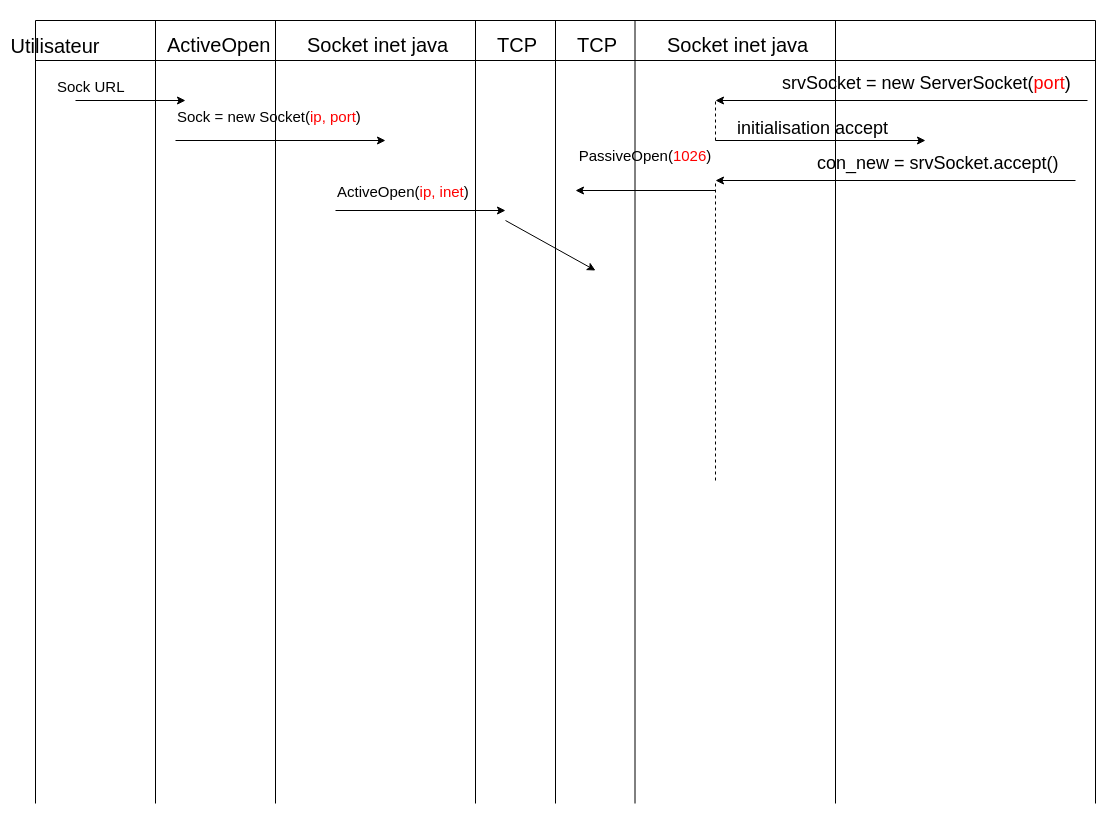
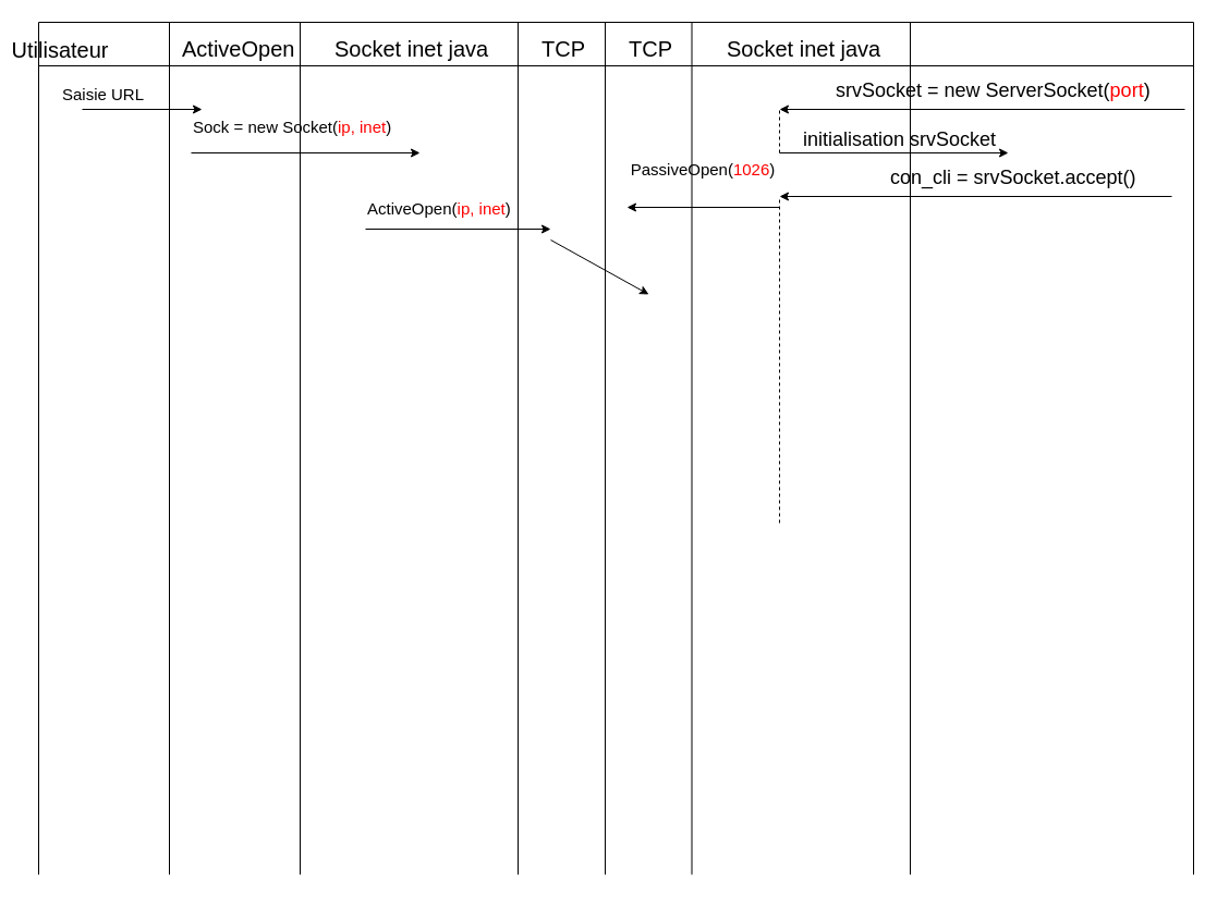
  <mxCell id="0" />
  <mxCell id="1" parent="0" />
  <mxCell id="2" value="Utilisateur" style="text;html=1;strokeColor=none;fillColor=none;align=center;verticalAlign=middle;whiteSpace=wrap;rounded=0;fontSize=20;" vertex="1" parent="1"><mxGeometry x="20" y="30" width="70" height="30" as="geometry" /></mxCell>
  <mxCell id="3" value="ActiveOpen" style="text;html=1;resizable=0;points=[];autosize=1;align=left;verticalAlign=top;spacingTop=-4;fontSize=20;" vertex="1" parent="1"><mxGeometry x="165" y="30" width="70" height="20" as="geometry" /></mxCell>
  <mxCell id="4" value="Socket inet java" style="text;html=1;resizable=0;points=[];autosize=1;align=left;verticalAlign=top;spacingTop=-4;fontSize=20;" vertex="1" parent="1"><mxGeometry x="305" y="30" width="100" height="20" as="geometry" /></mxCell>
  <mxCell id="5" value="TCP" style="text;html=1;resizable=0;points=[];autosize=1;align=left;verticalAlign=top;spacingTop=-4;fontSize=20;" vertex="1" parent="1"><mxGeometry x="495" y="30" width="40" height="20" as="geometry" /></mxCell>
  <mxCell id="6" value="TCP" style="text;html=1;resizable=0;points=[];autosize=1;align=left;verticalAlign=top;spacingTop=-4;fontSize=20;" vertex="1" parent="1"><mxGeometry x="575" y="30" width="40" height="20" as="geometry" /></mxCell>
  <mxCell id="7" value="Socket inet java" style="text;html=1;resizable=0;points=[];autosize=1;align=left;verticalAlign=top;spacingTop=-4;fontSize=20;" vertex="1" parent="1"><mxGeometry x="665" y="30" width="100" height="20" as="geometry" /></mxCell>
  <mxCell id="8" value="" style="endArrow=none;html=1;" edge="1" parent="1"><mxGeometry width="50" height="50" relative="1" as="geometry"><mxPoint x="155" y="803" as="sourcePoint" /><mxPoint x="155" y="20" as="targetPoint" /></mxGeometry></mxCell>
  <mxCell id="9" value="" style="endArrow=none;html=1;" edge="1" parent="1"><mxGeometry width="50" height="50" relative="1" as="geometry"><mxPoint x="275" y="803" as="sourcePoint" /><mxPoint x="275" y="20" as="targetPoint" /></mxGeometry></mxCell>
  <mxCell id="10" value="" style="endArrow=none;html=1;" edge="1" parent="1"><mxGeometry width="50" height="50" relative="1" as="geometry"><mxPoint x="475" y="803" as="sourcePoint" /><mxPoint x="475" y="20" as="targetPoint" /></mxGeometry></mxCell>
  <mxCell id="11" value="" style="endArrow=none;html=1;" edge="1" parent="1"><mxGeometry width="50" height="50" relative="1" as="geometry"><mxPoint x="555" y="803" as="sourcePoint" /><mxPoint x="555" y="20" as="targetPoint" /></mxGeometry></mxCell>
  <mxCell id="12" value="" style="endArrow=none;html=1;" edge="1" parent="1"><mxGeometry width="50" height="50" relative="1" as="geometry"><mxPoint x="634.5" y="803" as="sourcePoint" /><mxPoint x="634.5" y="20" as="targetPoint" /></mxGeometry></mxCell>
  <mxCell id="13" value="" style="endArrow=none;html=1;" edge="1" parent="1"><mxGeometry width="50" height="50" relative="1" as="geometry"><mxPoint x="835" y="803" as="sourcePoint" /><mxPoint x="835" y="20" as="targetPoint" /></mxGeometry></mxCell>
  <mxCell id="14" value="" style="endArrow=none;html=1;" edge="1" parent="1"><mxGeometry width="50" height="50" relative="1" as="geometry"><mxPoint x="35" y="803" as="sourcePoint" /><mxPoint x="35" y="20" as="targetPoint" /></mxGeometry></mxCell>
  <mxCell id="15" value="" style="endArrow=none;html=1;" edge="1" parent="1"><mxGeometry width="50" height="50" relative="1" as="geometry"><mxPoint x="1095" y="803" as="sourcePoint" /><mxPoint x="1095" y="20" as="targetPoint" /></mxGeometry></mxCell>
  <mxCell id="16" value="" style="endArrow=none;html=1;" edge="1" parent="1"><mxGeometry width="50" height="50" relative="1" as="geometry"><mxPoint x="35" y="20" as="sourcePoint" /><mxPoint x="1095" y="20" as="targetPoint" /></mxGeometry></mxCell>
  <mxCell id="17" value="" style="endArrow=none;html=1;" edge="1" parent="1"><mxGeometry width="50" height="50" relative="1" as="geometry"><mxPoint x="35" y="60" as="sourcePoint" /><mxPoint x="1095" y="60" as="targetPoint" /></mxGeometry></mxCell>
- <mxCell id="18" value="&lt;font style=&quot;font-size: 15px&quot;&gt;Sock URL&lt;/font&gt;" style="text;html=1;resizable=0;points=[];autosize=1;align=left;verticalAlign=top;spacingTop=-4;fontSize=20;" vertex="1" parent="1"><mxGeometry x="55" y="70" width="90" height="30" as="geometry" /></mxCell>
+ <mxCell id="18" value="&lt;font style=&quot;font-size: 15px&quot;&gt;Saisie URL&lt;/font&gt;" style="text;html=1;resizable=0;points=[];autosize=1;align=left;verticalAlign=top;spacingTop=-4;fontSize=20;" vertex="1" parent="1"><mxGeometry x="55" y="70" width="90" height="30" as="geometry" /></mxCell>
  <mxCell id="19" value="" style="endArrow=classic;html=1;fontSize=20;" edge="1" parent="1"><mxGeometry width="50" height="50" relative="1" as="geometry"><mxPoint x="75" y="100" as="sourcePoint" /><mxPoint x="185" y="100" as="targetPoint" /></mxGeometry></mxCell>
- <mxCell id="20" value="&lt;font style=&quot;font-size: 15px&quot;&gt;Sock = new Socket(&lt;font color=&quot;#ff0000&quot;&gt;ip, port&lt;/font&gt;)&amp;nbsp;&lt;/font&gt;" style="text;html=1;resizable=0;points=[];autosize=1;align=left;verticalAlign=top;spacingTop=-4;fontSize=20;" vertex="1" parent="1"><mxGeometry x="175" y="100" width="200" height="30" as="geometry" /></mxCell>
+ <mxCell id="20" value="&lt;font style=&quot;font-size: 15px&quot;&gt;Sock = new Socket(&lt;font color=&quot;#ff0000&quot;&gt;ip, inet&lt;/font&gt;)&amp;nbsp;&lt;/font&gt;" style="text;html=1;resizable=0;points=[];autosize=1;align=left;verticalAlign=top;spacingTop=-4;fontSize=20;" vertex="1" parent="1"><mxGeometry x="175" y="100" width="200" height="30" as="geometry" /></mxCell>
  <mxCell id="21" value="" style="endArrow=classic;html=1;fontSize=20;" edge="1" parent="1"><mxGeometry width="50" height="50" relative="1" as="geometry"><mxPoint x="175" y="140" as="sourcePoint" /><mxPoint x="385" y="140" as="targetPoint" /></mxGeometry></mxCell>
  <mxCell id="22" value="&lt;font style=&quot;font-size: 15px&quot;&gt;ActiveOpen(&lt;font color=&quot;#ff0000&quot;&gt;ip, inet&lt;/font&gt;)&lt;/font&gt;" style="text;html=1;resizable=0;points=[];autosize=1;align=left;verticalAlign=top;spacingTop=-4;fontSize=20;" vertex="1" parent="1"><mxGeometry x="335" y="175" width="150" height="30" as="geometry" /></mxCell>
  <mxCell id="23" value="" style="endArrow=classic;html=1;fontSize=20;" edge="1" parent="1"><mxGeometry width="50" height="50" relative="1" as="geometry"><mxPoint x="335" y="210" as="sourcePoint" /><mxPoint x="505" y="210" as="targetPoint" /></mxGeometry></mxCell>
- <mxCell id="24" value="srvSocket = new ServerSocket(&lt;font color=&quot;#ff0000&quot;&gt;port&lt;/font&gt;)" style="text;html=1;resizable=0;points=[];autosize=1;align=left;verticalAlign=top;spacingTop=-4;fontSize=18;" vertex="1" parent="1"><mxGeometry x="780" y="70" width="300" height="20" as="geometry" /></mxCell>
+ <mxCell id="24" value="srvSocket = new ServerSocket(&lt;font color=&quot;#ff0000&quot;&gt;port&lt;/font&gt;)" style="text;html=1;resizable=0;points=[];autosize=1;align=left;verticalAlign=top;spacingTop=-4;fontSize=18;" vertex="1" parent="1"><mxGeometry x="765" y="70" width="300" height="20" as="geometry" /></mxCell>
  <mxCell id="25" value="" style="endArrow=classic;html=1;fontSize=18;" edge="1" parent="1"><mxGeometry width="50" height="50" relative="1" as="geometry"><mxPoint x="1087" y="100" as="sourcePoint" /><mxPoint x="715" y="100" as="targetPoint" /></mxGeometry></mxCell>
  <mxCell id="26" value="" style="endArrow=none;dashed=1;html=1;fontSize=18;" edge="1" parent="1"><mxGeometry width="50" height="50" relative="1" as="geometry"><mxPoint x="715" y="140" as="sourcePoint" /><mxPoint x="715" y="100" as="targetPoint" /></mxGeometry></mxCell>
  <mxCell id="27" value="" style="endArrow=classic;html=1;fontSize=18;" edge="1" parent="1"><mxGeometry width="50" height="50" relative="1" as="geometry"><mxPoint x="715" y="140" as="sourcePoint" /><mxPoint x="925" y="140" as="targetPoint" /></mxGeometry></mxCell>
- <mxCell id="28" value="initialisation accept" style="text;html=1;resizable=0;points=[];autosize=1;align=left;verticalAlign=top;spacingTop=-4;fontSize=18;" vertex="1" parent="1"><mxGeometry x="735" y="115" width="190" height="20" as="geometry" /></mxCell>
- <mxCell id="29" value="con_new = srvSocket.accept()" style="text;html=1;resizable=0;points=[];autosize=1;align=left;verticalAlign=top;spacingTop=-4;fontSize=18;" vertex="1" parent="1"><mxGeometry x="815" y="150" width="240" height="20" as="geometry" /></mxCell>
+ <mxCell id="28" value="initialisation srvSocket" style="text;html=1;resizable=0;points=[];autosize=1;align=left;verticalAlign=top;spacingTop=-4;fontSize=18;" vertex="1" parent="1"><mxGeometry x="735" y="115" width="190" height="20" as="geometry" /></mxCell>
+ <mxCell id="29" value="con_cli = srvSocket.accept()" style="text;html=1;resizable=0;points=[];autosize=1;align=left;verticalAlign=top;spacingTop=-4;fontSize=18;" vertex="1" parent="1"><mxGeometry x="815" y="150" width="240" height="20" as="geometry" /></mxCell>
  <mxCell id="30" value="" style="endArrow=classic;html=1;fontSize=18;" edge="1" parent="1"><mxGeometry width="50" height="50" relative="1" as="geometry"><mxPoint x="1075" y="180" as="sourcePoint" /><mxPoint x="715" y="180" as="targetPoint" /></mxGeometry></mxCell>
  <mxCell id="31" value="" style="endArrow=none;dashed=1;html=1;fontSize=18;" edge="1" parent="1"><mxGeometry width="50" height="50" relative="1" as="geometry"><mxPoint x="715" y="480" as="sourcePoint" /><mxPoint x="715" y="180" as="targetPoint" /></mxGeometry></mxCell>
  <mxCell id="32" value="" style="endArrow=classic;html=1;fontSize=18;" edge="1" parent="1"><mxGeometry width="50" height="50" relative="1" as="geometry"><mxPoint x="715" y="190" as="sourcePoint" /><mxPoint x="575" y="190" as="targetPoint" /></mxGeometry></mxCell>
  <mxCell id="33" value="PassiveOpen(&lt;font color=&quot;#ff0000&quot;&gt;1026&lt;/font&gt;)" style="text;html=1;strokeColor=none;fillColor=none;align=center;verticalAlign=middle;whiteSpace=wrap;rounded=0;fontSize=15;" vertex="1" parent="1"><mxGeometry x="625" y="145" width="40" height="20" as="geometry" /></mxCell>
  <mxCell id="34" value="" style="endArrow=classic;html=1;fontSize=15;" edge="1" parent="1"><mxGeometry width="50" height="50" relative="1" as="geometry"><mxPoint x="505" y="220" as="sourcePoint" /><mxPoint x="595" y="270" as="targetPoint" /></mxGeometry></mxCell>
